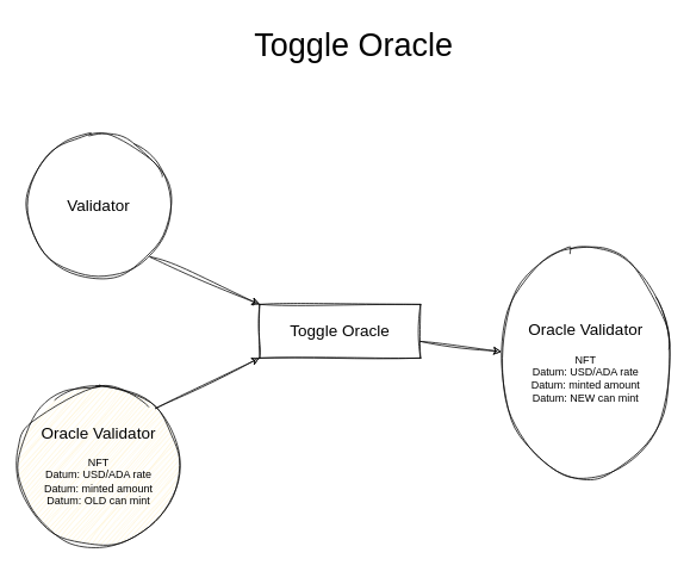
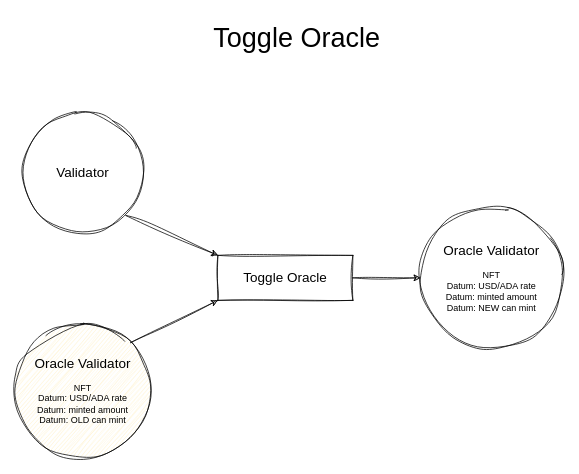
  <mxCell id="0" />
  <mxCell id="1" parent="0" />
  <mxCell id="2" style="edgeStyle=none;html=1;exitX=1;exitY=1;exitDx=0;exitDy=0;entryX=0;entryY=0;entryDx=0;entryDy=0;sketch=1;curveFitting=1;jiggle=2;rounded=0;" parent="1" source="3" target="5" edge="1"><mxGeometry relative="1" as="geometry" /></mxCell>
  <mxCell id="3" value="&lt;font style=&quot;font-size: 18px;&quot;&gt;Validator&lt;/font&gt;" style="ellipse;whiteSpace=wrap;html=1;aspect=fixed;sketch=1;curveFitting=1;jiggle=2;rounded=0;" parent="1" vertex="1"><mxGeometry x="30" y="150" width="160" height="160" as="geometry" /></mxCell>
  <mxCell id="4" value="" style="edgeStyle=none;html=1;sketch=1;curveFitting=1;jiggle=2;rounded=0;" parent="1" source="5" target="6" edge="1"><mxGeometry relative="1" as="geometry" /></mxCell>
  <mxCell id="5" value="&lt;font style=&quot;font-size: 18px;&quot;&gt;Toggle Oracle&lt;/font&gt;" style="rounded=0;whiteSpace=wrap;html=1;sketch=1;curveFitting=1;jiggle=2;" parent="1" vertex="1"><mxGeometry x="290" y="340" width="180" height="60" as="geometry" /></mxCell>
- <mxCell id="6" value="&lt;font style=&quot;font-size: 18px;&quot;&gt;Oracle Validator&lt;/font&gt;&lt;br&gt;&lt;br&gt;NFT&lt;br&gt;Datum: USD/ADA rate&lt;br&gt;Datum: minted amount&lt;br&gt;Datum: NEW can mint" style="ellipse;whiteSpace=wrap;html=1;aspect=fixed;sketch=1;curveFitting=1;jiggle=2;rounded=0;" parent="1" vertex="1"><mxGeometry x="560" y="275" width="190" height="260" as="geometry" /></mxCell>
+ <mxCell id="6" value="&lt;font style=&quot;font-size: 18px;&quot;&gt;Oracle Validator&lt;/font&gt;&lt;br&gt;&lt;br&gt;NFT&lt;br&gt;Datum: USD/ADA rate&lt;br&gt;Datum: minted amount&lt;br&gt;Datum: NEW can mint" style="ellipse;whiteSpace=wrap;html=1;aspect=fixed;sketch=1;curveFitting=1;jiggle=2;rounded=0;" parent="1" vertex="1"><mxGeometry x="560" y="275" width="190" height="190" as="geometry" /></mxCell>
  <mxCell id="7" value="&lt;font style=&quot;font-size: 36px;&quot;&gt;Toggle Oracle&lt;/font&gt;" style="text;html=1;align=center;verticalAlign=middle;resizable=0;points=[];autosize=1;strokeColor=none;fillColor=none;fontSize=14;sketch=1;curveFitting=1;jiggle=2;rounded=0;" parent="1" vertex="1"><mxGeometry x="270" y="20" width="250" height="60" as="geometry" /></mxCell>
  <mxCell id="8" style="edgeStyle=none;html=1;exitX=1;exitY=0;exitDx=0;exitDy=0;entryX=0;entryY=1;entryDx=0;entryDy=0;sketch=1;curveFitting=1;jiggle=2;rounded=0;" parent="1" source="9" target="5" edge="1"><mxGeometry relative="1" as="geometry" /></mxCell>
  <mxCell id="9" value="&lt;font style=&quot;font-size: 18px;&quot;&gt;Oracle Validator&lt;/font&gt;&lt;br&gt;&lt;br&gt;NFT&lt;br&gt;Datum: USD/ADA rate&lt;br&gt;Datum: minted amount&lt;br&gt;Datum: OLD can mint" style="ellipse;whiteSpace=wrap;html=1;aspect=fixed;sketch=1;curveFitting=1;jiggle=2;rounded=0;fillColor=#fff2cc;" parent="1" vertex="1"><mxGeometry x="20" y="430" width="180" height="180" as="geometry" /></mxCell>
